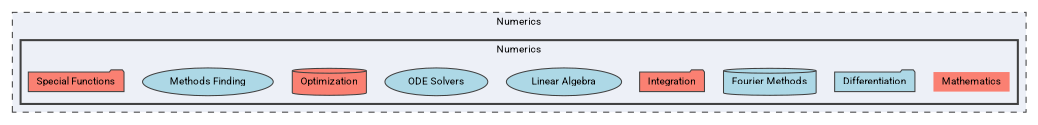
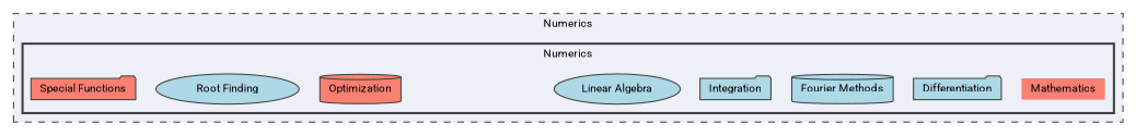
  digraph {
    compound=true
    fontname=Roboto
    node [fontname=Roboto fontsize=10 shape=folder style=filled fillcolor=lightblue color=grey25]
    n1 [height=0.2 label=Mathematics shape=plaintext width=0.4 fillcolor=salmon color=""]
    n2 [height=0.2 label=Differentiation width=0.4]
    n3 [height=0.2 label="Fourier Methods" shape=cylinder width=0.4]
-   n4 [fillcolor=salmon height=0.2 label=Integration width=0.4]
+   n4 [height=0.2 label=Integration width=0.4]
    n5 [height=0.2 label="Linear Algebra" shape=ellipse width=0.4]
-   n6 [height=0.2 label="ODE Solvers" shape=ellipse width=0.4]
    n7 [fillcolor=salmon height=0.2 label=Optimization shape=cylinder width=0.4]
-   n8 [height=0.2 label="Methods Finding" shape=ellipse width=0.4]
+   n8 [height=0.2 label="Root Finding" shape=ellipse width=0.4]
    n9 [fillcolor=salmon height=0.2 label="Special Functions" width=0.4]
    subgraph cluster_1 {
      bgcolor="#edf0f7"
      fontsize=10
      label=Numerics
      pencolor=grey25
      style="filled,dashed"
      subgraph cluster_2 {
        bgcolor="#edf0f7"
        fontsize=10
        pencolor=grey25
        style="filled,bold"
        n1
        n2
        n3
        n4
        n5
-       n6
        n7
        n8
        n9
      }
    }
  }
